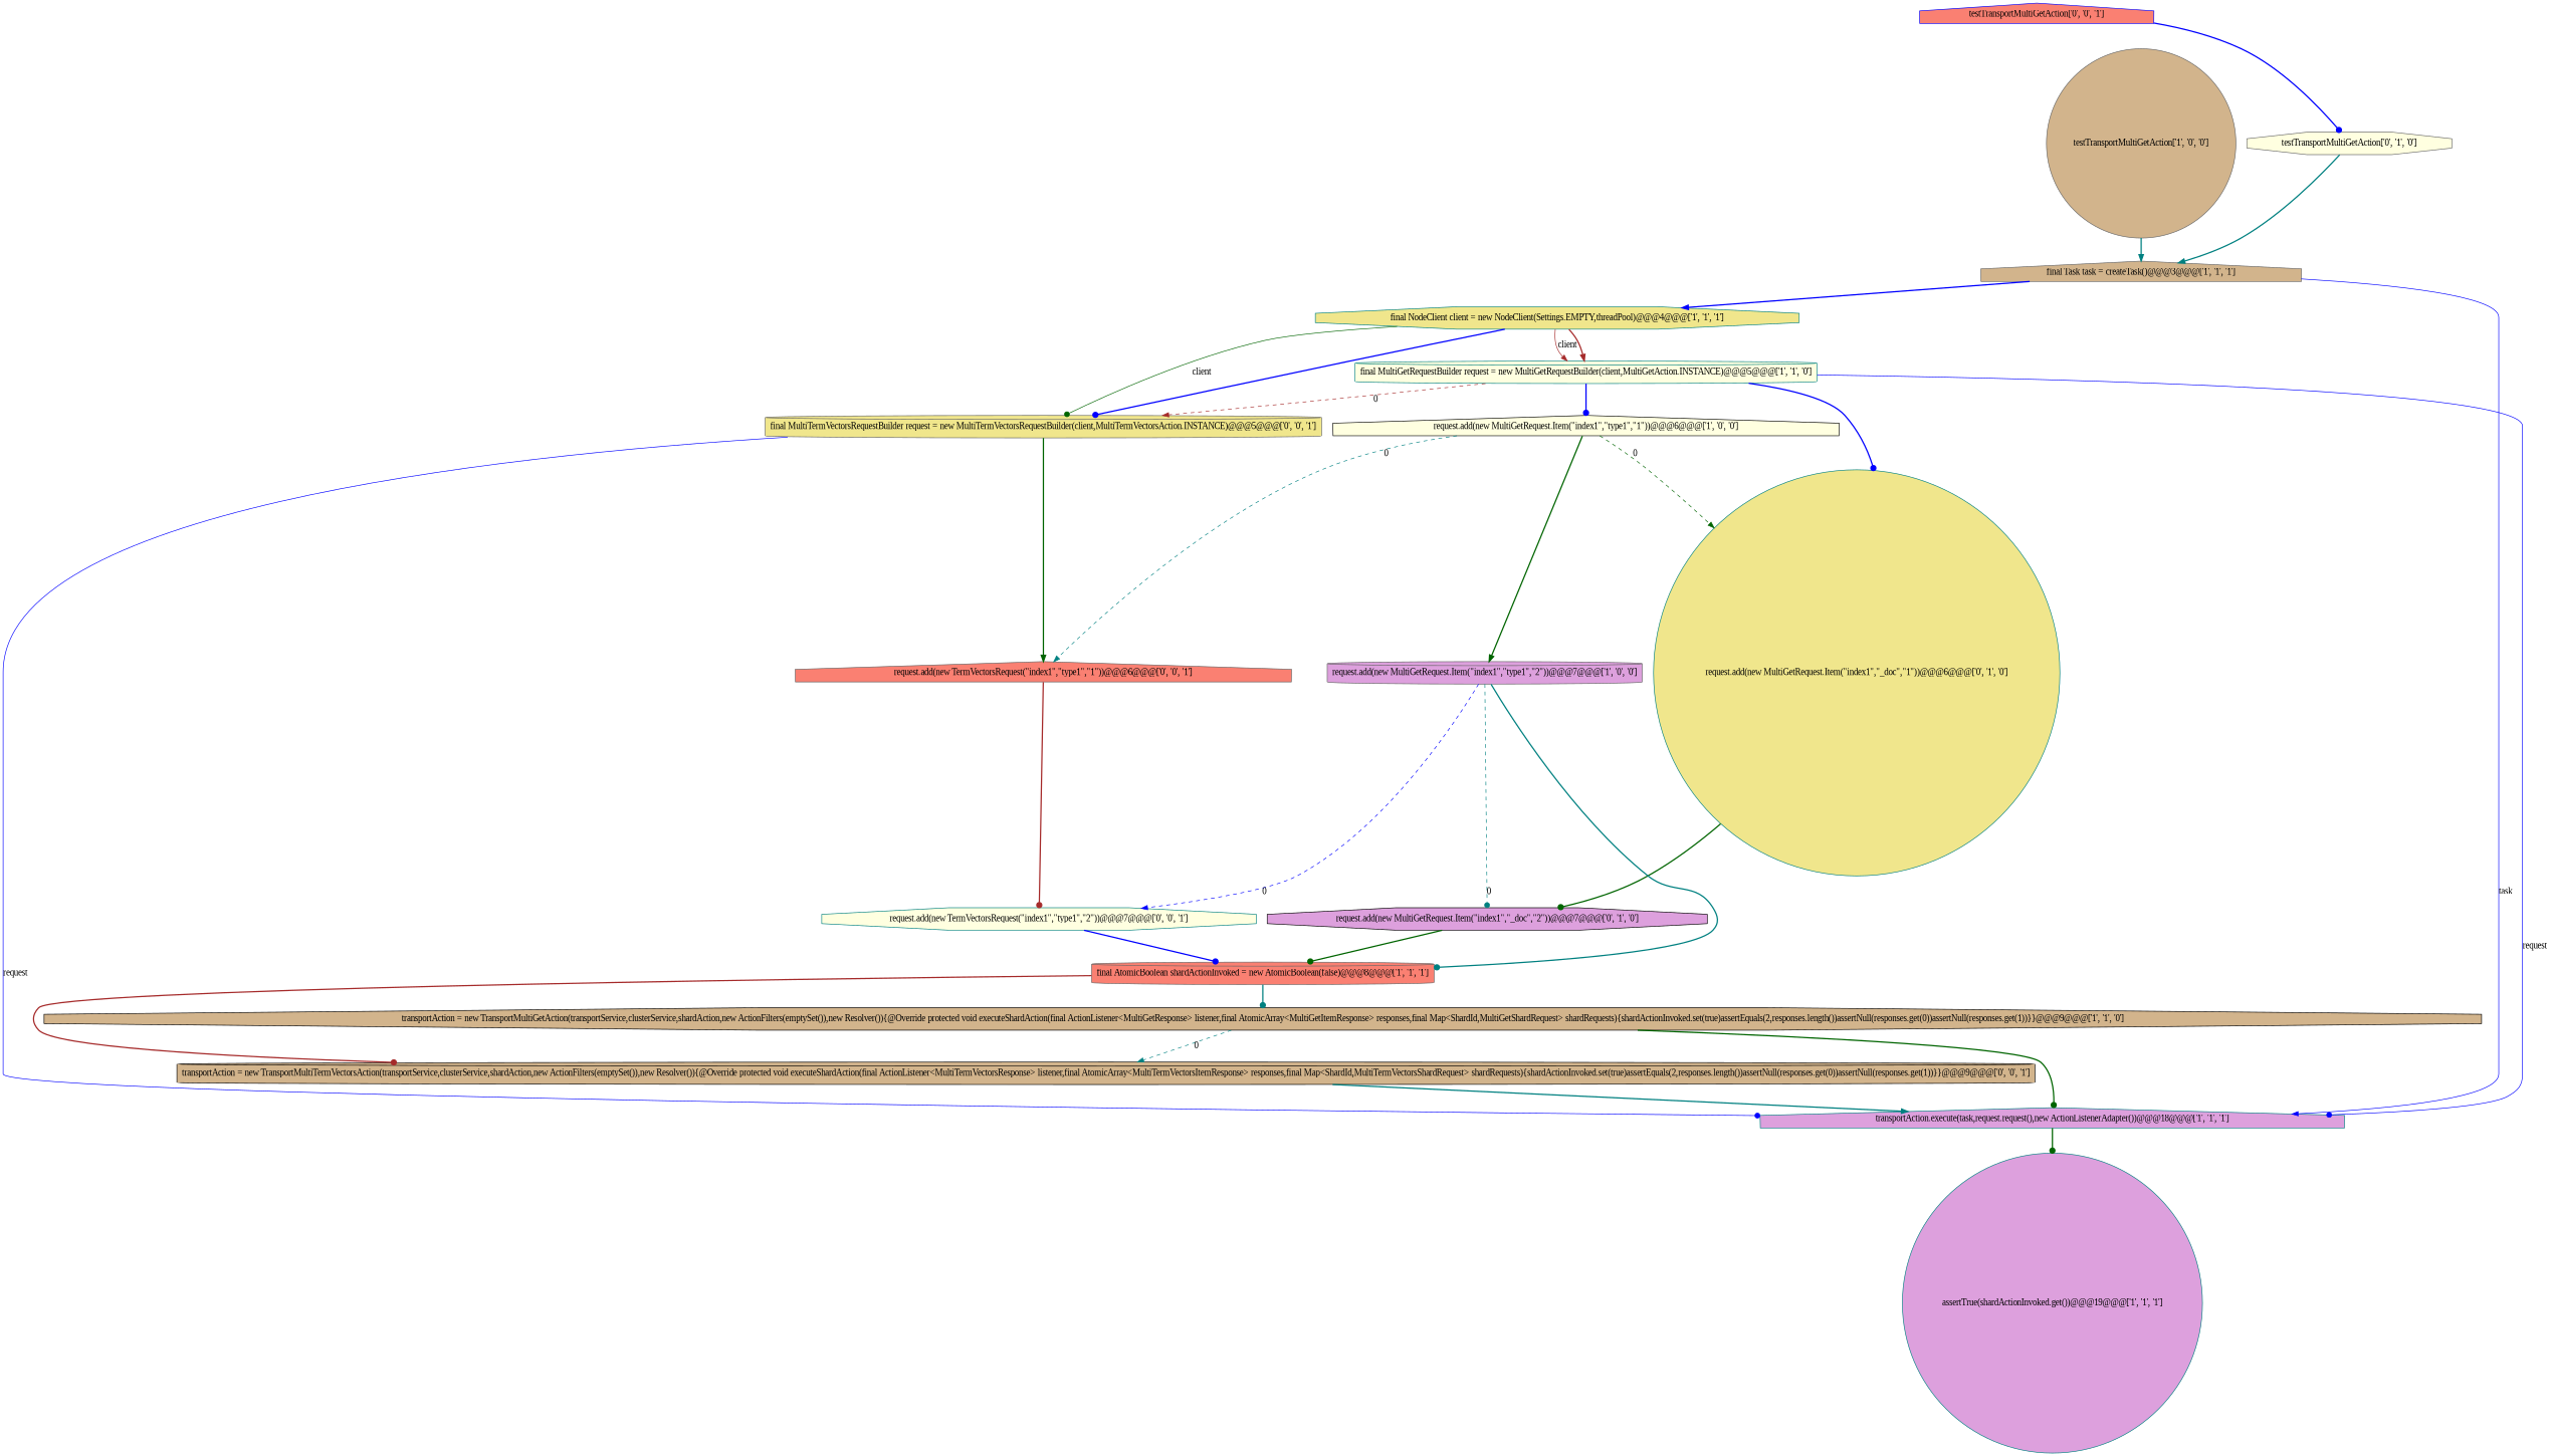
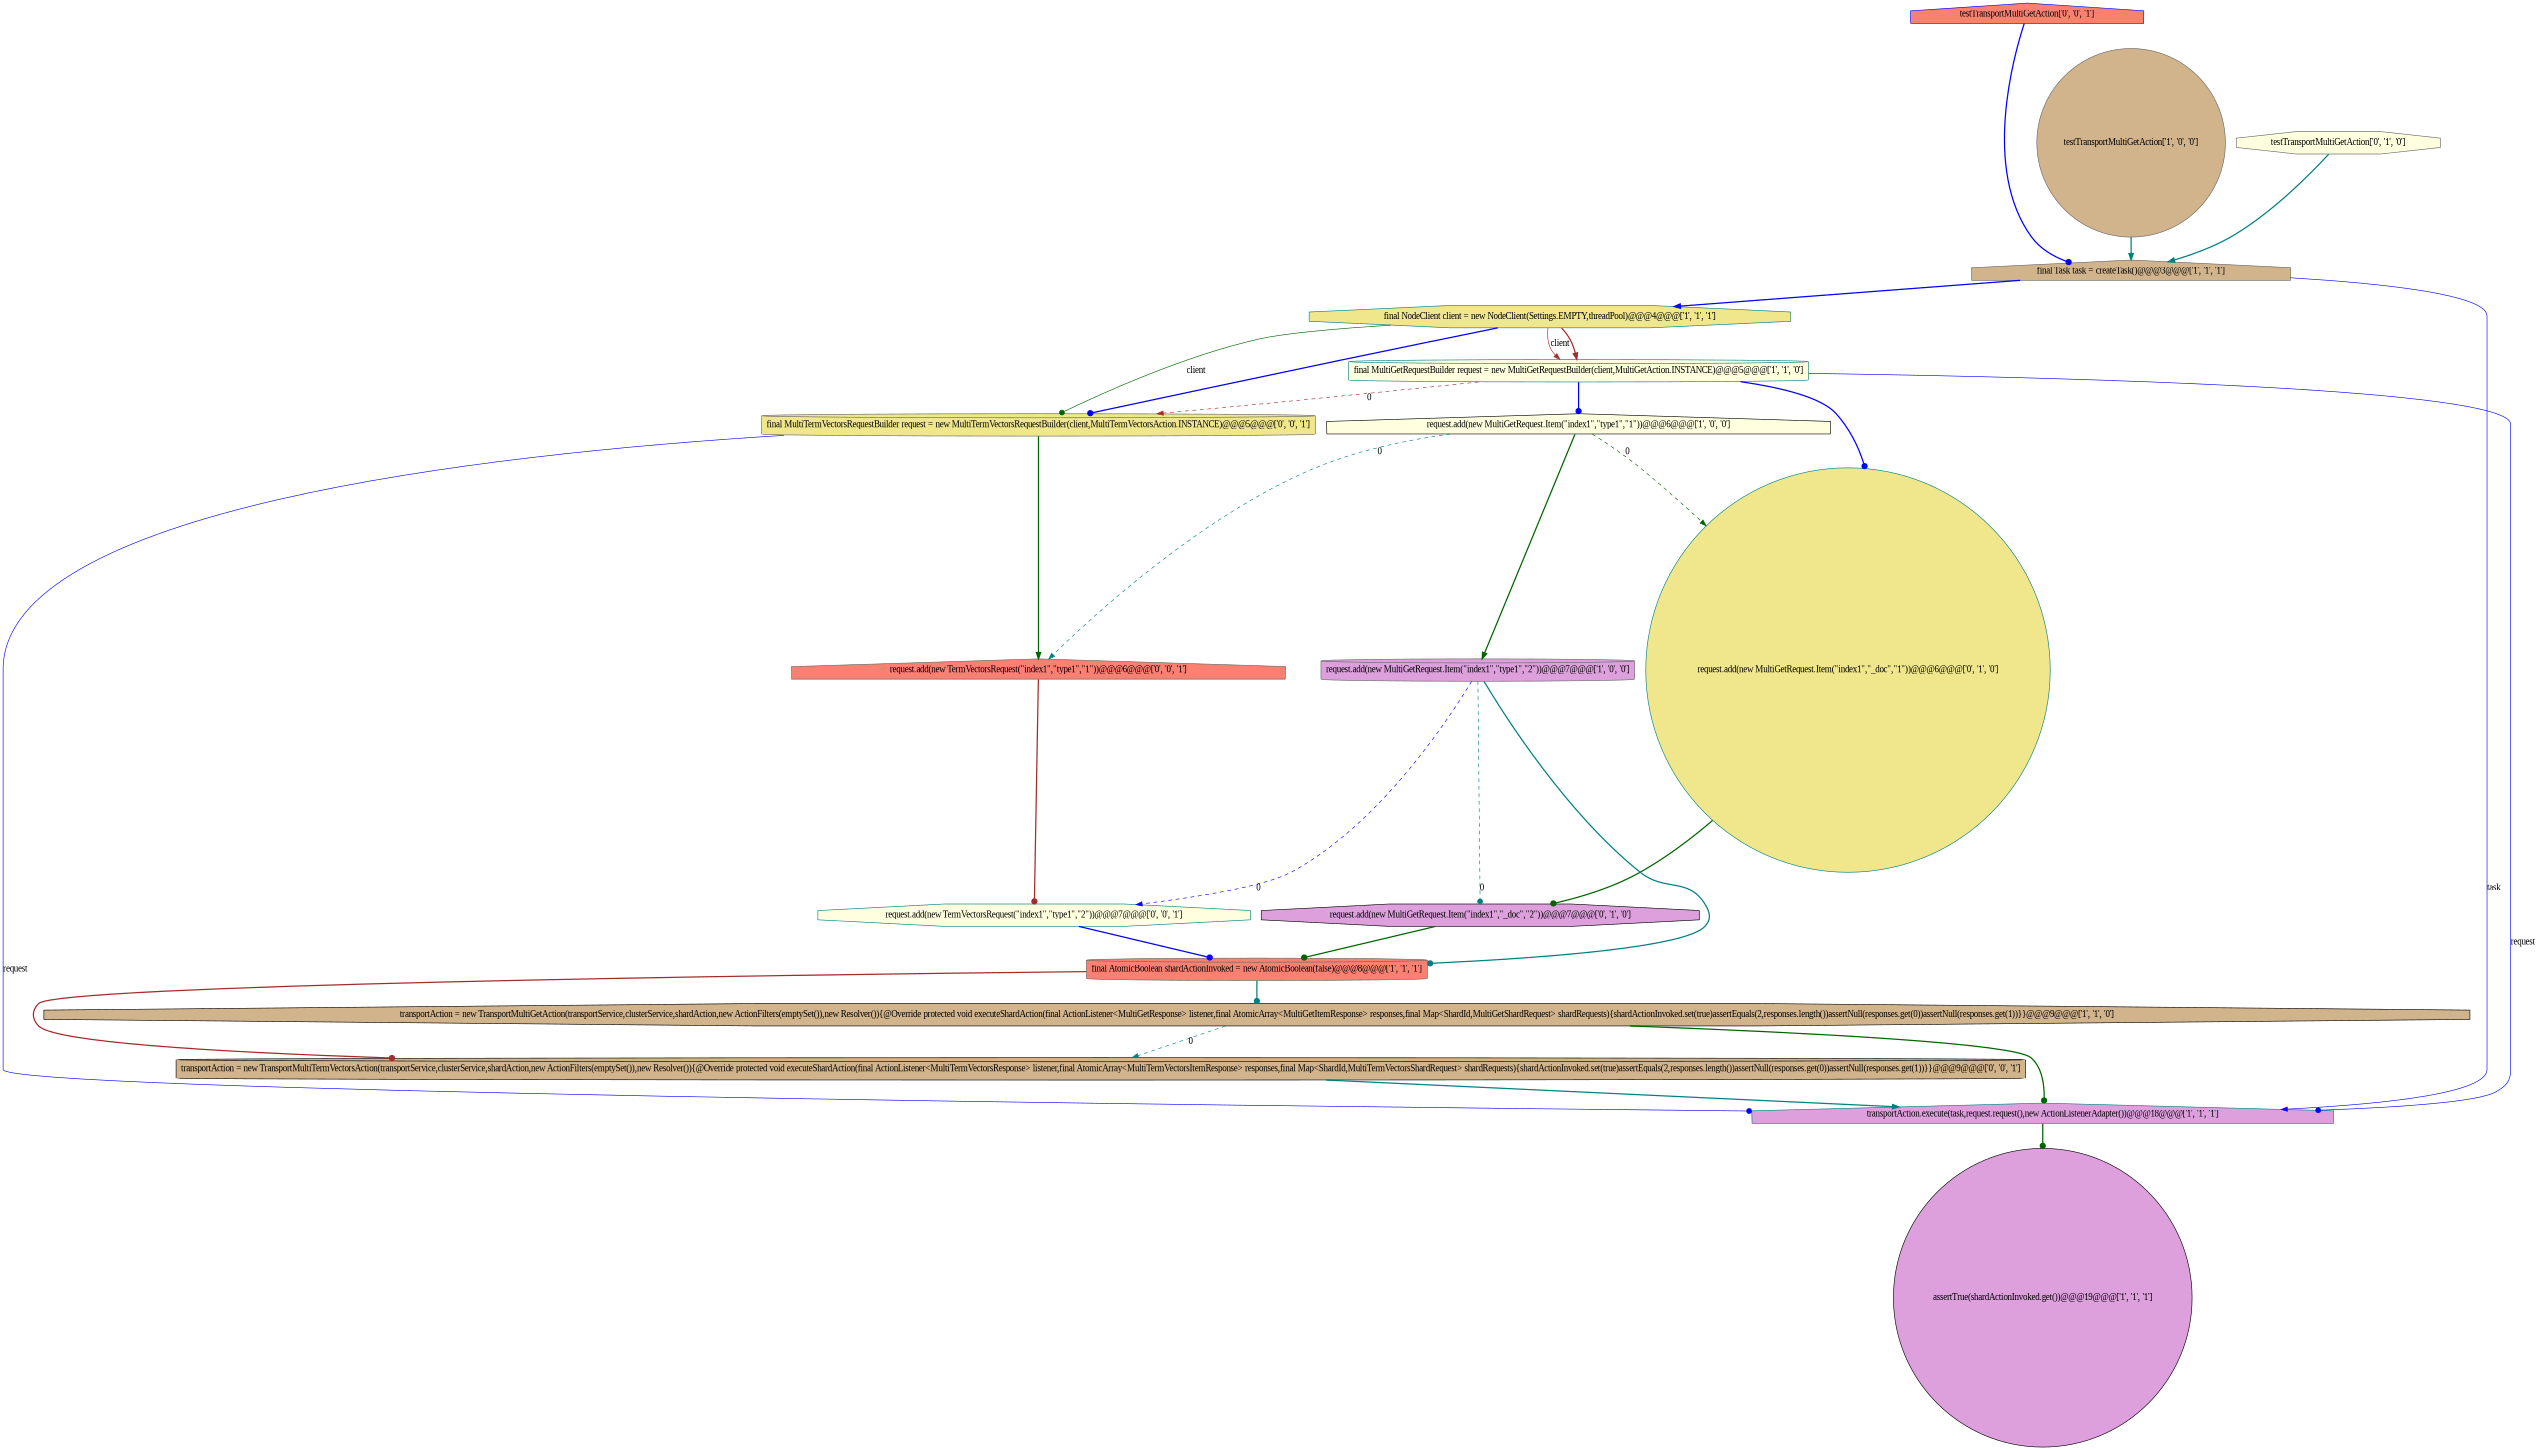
  digraph {
    fontname="Liberation Serif"
    node [color=gray40 fillcolor=lightyellow fontname="Liberation Serif" shape=house style=filled]
    edge [arrowhead=dot color=blue fontname="Liberation Serif" style=bold]
    n1 [fillcolor=salmon label="request.add(new TermVectorsRequest(\"index1\",\"type1\",\"1\"))@@@6@@@['0', '0', '1']"]
    n2 [color=teal label="request.add(new TermVectorsRequest(\"index1\",\"type1\",\"2\"))@@@7@@@['0', '0', '1']" shape=octagon]
    n3 [fillcolor=salmon label="final AtomicBoolean shardActionInvoked = new AtomicBoolean(false)@@@8@@@['1', '1', '1']" shape=cylinder]
    n4 [fillcolor=khaki label="final MultiTermVectorsRequestBuilder request = new MultiTermVectorsRequestBuilder(client,MultiTermVectorsAction.INSTANCE)@@@5@@@['0', '0', '1']" shape=cylinder]
    n5 [color=teal fillcolor=plum label="transportAction.execute(task,request.request(),new ActionListenerAdapter())@@@18@@@['1', '1', '1']"]
-   n6 [color=teal fillcolor=plum label="assertTrue(shardActionInvoked.get())@@@19@@@['1', '1', '1']" shape=circle]
+   n6 [color=black fillcolor=plum label="assertTrue(shardActionInvoked.get())@@@19@@@['1', '1', '1']" shape=circle]
    n7 [color=black fillcolor=tan label="transportAction = new TransportMultiTermVectorsAction(transportService,clusterService,shardAction,new ActionFilters(emptySet()),new Resolver()){@Override protected void executeShardAction(final ActionListener<MultiTermVectorsResponse> listener,final AtomicArray<MultiTermVectorsItemResponse> responses,final Map<ShardId,MultiTermVectorsShardRequest> shardRequests){shardActionInvoked.set(true)assertEquals(2,responses.length())assertNull(responses.get(0))assertNull(responses.get(1))}}@@@9@@@['0', '0', '1']" shape=cylinder]
    n8 [color=black fillcolor=tan label="transportAction = new TransportMultiGetAction(transportService,clusterService,shardAction,new ActionFilters(emptySet()),new Resolver()){@Override protected void executeShardAction(final ActionListener<MultiGetResponse> listener,final AtomicArray<MultiGetItemResponse> responses,final Map<ShardId,MultiGetShardRequest> shardRequests){shardActionInvoked.set(true)assertEquals(2,responses.length())assertNull(responses.get(0))assertNull(responses.get(1))}}@@@9@@@['1', '1', '0']" shape=octagon]
    n9 [color=black fillcolor=plum label="request.add(new MultiGetRequest.Item(\"index1\",\"_doc\",\"2\"))@@@7@@@['0', '1', '0']" shape=octagon]
    n10 [color=blue fillcolor=salmon label="testTransportMultiGetAction['0', '0', '1']"]
    n11 [fillcolor=tan label="final Task task = createTask()@@@3@@@['1', '1', '1']"]
    n12 [color=teal fillcolor=khaki label="final NodeClient client = new NodeClient(Settings.EMPTY,threadPool)@@@4@@@['1', '1', '1']" shape=octagon]
    n13 [fillcolor=tan label="testTransportMultiGetAction['1', '0', '0']" shape=circle]
    n14 [label="testTransportMultiGetAction['0', '1', '0']" shape=octagon]
    n15 [color=teal label="final MultiGetRequestBuilder request = new MultiGetRequestBuilder(client,MultiGetAction.INSTANCE)@@@5@@@['1', '1', '0']" shape=cylinder]
    n16 [color=black label="request.add(new MultiGetRequest.Item(\"index1\",\"type1\",\"1\"))@@@6@@@['1', '0', '0']"]
    n17 [color=teal fillcolor=khaki label="request.add(new MultiGetRequest.Item(\"index1\",\"_doc\",\"1\"))@@@6@@@['0', '1', '0']" shape=circle]
    n18 [fillcolor=plum label="request.add(new MultiGetRequest.Item(\"index1\",\"type1\",\"2\"))@@@7@@@['1', '0', '0']" shape=cylinder]
    n1 -> n2 [color=brown]
    n2 -> n3
    n3 -> n7 [color=brown]
    n3 -> n8 [color=teal]
    n4 -> n1 [arrowhead=normal color=darkgreen]
    n4 -> n5 [label=request style=solid]
    n5 -> n6 [color=darkgreen]
    n7 -> n5 [arrowhead=normal color=teal]
    n8 -> n5 [color=darkgreen]
    n8 -> n7 [arrowhead=normal color=teal label=0 style=dashed]
    n9 -> n3 [color=darkgreen]
-   n10 -> n14
+   n10 -> n11
    n11 -> n5 [arrowhead=normal label=task style=solid]
    n11 -> n12 [arrowhead=normal]
    n12 -> n4 [color=darkgreen label=client style=solid]
    n12 -> n4
    n12 -> n15 [arrowhead=normal color=brown label=client style=solid]
    n12 -> n15 [arrowhead=normal color=brown]
    n13 -> n11 [arrowhead=normal color=teal]
    n14 -> n11 [arrowhead=normal color=teal]
    n15 -> n4 [arrowhead=normal color=brown label=0 style=dashed]
    n15 -> n5 [label=request style=solid]
    n15 -> n16
    n15 -> n17
    n16 -> n1 [arrowhead=normal color=teal label=0 style=dashed]
    n16 -> n17 [arrowhead=normal color=darkgreen label=0 style=dashed]
    n16 -> n18 [arrowhead=normal color=darkgreen]
    n17 -> n9 [color=darkgreen]
    n18 -> n2 [arrowhead=normal label=0 style=dashed]
    n18 -> n3 [color=teal]
    n18 -> n9 [color=teal label=0 style=dashed]
  }
